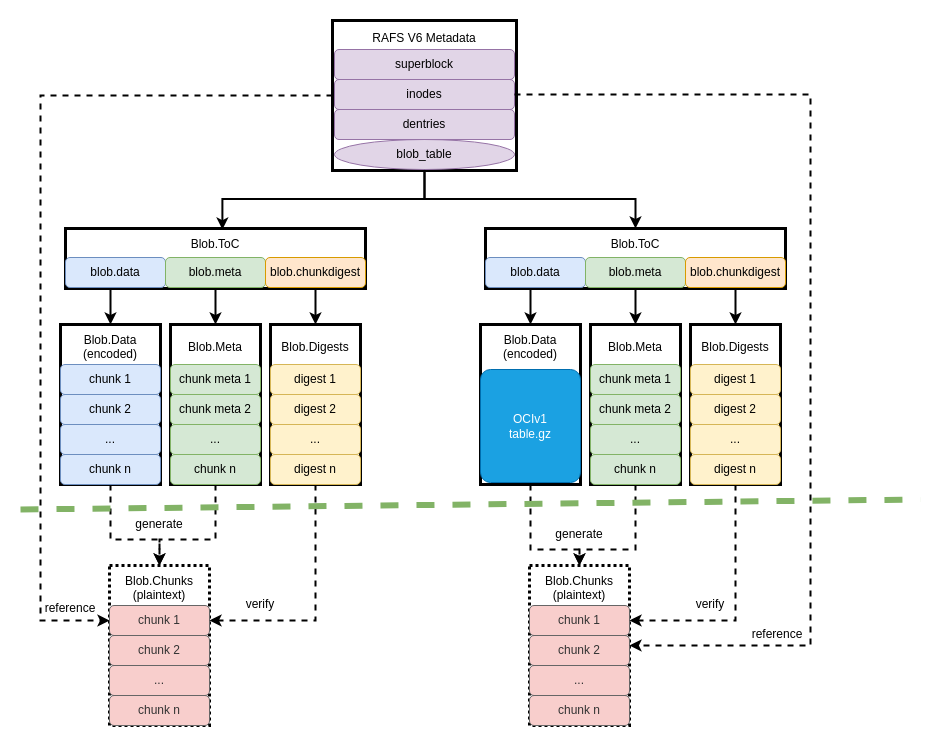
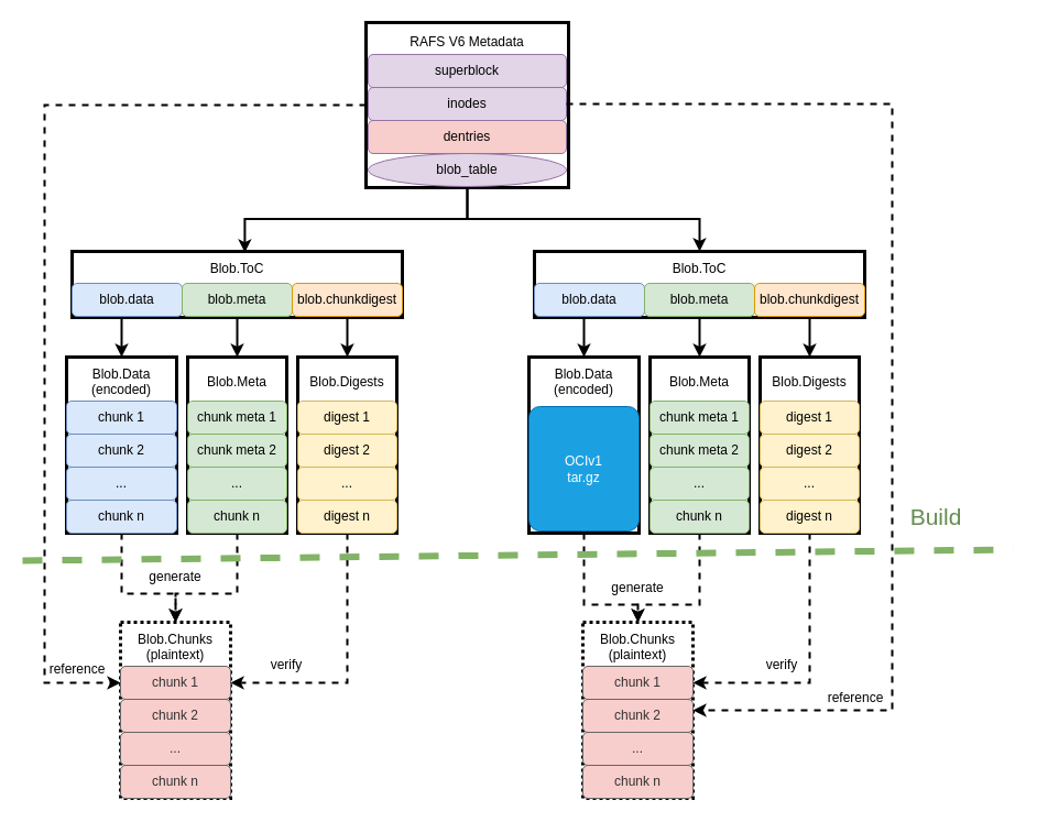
  <mxCell id="0" />
  <mxCell id="1" parent="0" />
  <mxCell id="2" style="edgeStyle=orthogonalEdgeStyle;rounded=0;orthogonalLoop=1;jettySize=auto;html=1;exitX=0;exitY=0.5;exitDx=0;exitDy=0;entryX=0;entryY=0.5;entryDx=0;entryDy=0;dashed=1;strokeWidth=2;" edge="1" parent="1" source="3" target="24"><mxGeometry relative="1" as="geometry"><Array as="points"><mxPoint x="40" y="95" /><mxPoint x="40" y="620" /></Array></mxGeometry></mxCell>
  <mxCell id="3" value="RAFS V6 Metadata&lt;br&gt;&lt;br&gt;&lt;br&gt;&lt;br&gt;&lt;br&gt;&lt;br&gt;&lt;br&gt;&lt;br&gt;&lt;br&gt;" style="rounded=0;whiteSpace=wrap;html=1;strokeWidth=3;" vertex="1" parent="1"><mxGeometry x="332" y="20" width="184" height="150" as="geometry" /></mxCell>
  <mxCell id="4" value="superblock" style="rounded=1;whiteSpace=wrap;html=1;fillColor=#e1d5e7;strokeColor=#9673a6;" vertex="1" parent="1"><mxGeometry x="334" y="49" width="180" height="30" as="geometry" /></mxCell>
  <mxCell id="5" value="inodes" style="rounded=1;whiteSpace=wrap;html=1;fillColor=#e1d5e7;strokeColor=#9673a6;" vertex="1" parent="1"><mxGeometry x="334" y="79" width="180" height="30" as="geometry" /></mxCell>
  <mxCell id="6" style="edgeStyle=orthogonalEdgeStyle;rounded=0;orthogonalLoop=1;jettySize=auto;html=1;exitX=0.5;exitY=1;exitDx=0;exitDy=0;entryX=0.523;entryY=0.017;entryDx=0;entryDy=0;strokeWidth=2;entryPerimeter=0;" edge="1" parent="1" source="8" target="10"><mxGeometry relative="1" as="geometry"><mxPoint x="225" y="209" as="targetPoint" /></mxGeometry></mxCell>
  <mxCell id="7" style="edgeStyle=orthogonalEdgeStyle;rounded=0;orthogonalLoop=1;jettySize=auto;html=1;exitX=0.5;exitY=1;exitDx=0;exitDy=0;entryX=0.5;entryY=0;entryDx=0;entryDy=0;strokeWidth=2;" edge="1" parent="1" source="8" target="43"><mxGeometry relative="1" as="geometry"><mxPoint x="655" y="243" as="targetPoint" /></mxGeometry></mxCell>
  <mxCell id="8" value="blob_table" style="ellipse;whiteSpace=wrap;html=1;fillColor=#e1d5e7;strokeColor=#9673a6;" vertex="1" parent="1"><mxGeometry x="334" y="139" width="180" height="30" as="geometry" /></mxCell>
- <mxCell id="9" value="dentries" style="rounded=1;whiteSpace=wrap;html=1;fillColor=#e1d5e7;strokeColor=#9673a6;" vertex="1" parent="1"><mxGeometry x="334" y="109" width="180" height="30" as="geometry" /></mxCell>
+ <mxCell id="9" value="dentries" style="rounded=1;whiteSpace=wrap;html=1;fillColor=#f8cecc;strokeColor=#9673a6;" vertex="1" parent="1"><mxGeometry x="334" y="109" width="180" height="30" as="geometry" /></mxCell>
  <mxCell id="10" value="Blob.ToC&lt;br&gt;&lt;br&gt;&lt;br&gt;" style="rounded=0;whiteSpace=wrap;html=1;strokeWidth=3;" vertex="1" parent="1"><mxGeometry x="65" y="228" width="300" height="60" as="geometry" /></mxCell>
  <mxCell id="11" style="edgeStyle=orthogonalEdgeStyle;rounded=0;orthogonalLoop=1;jettySize=auto;html=1;exitX=0.5;exitY=1;exitDx=0;exitDy=0;entryX=0.5;entryY=0;entryDx=0;entryDy=0;strokeWidth=2;" edge="1" parent="1" source="12" target="18"><mxGeometry relative="1" as="geometry" /></mxCell>
  <mxCell id="12" value="blob.data" style="rounded=1;whiteSpace=wrap;html=1;fillColor=#dae8fc;strokeColor=#6c8ebf;" vertex="1" parent="1"><mxGeometry x="65" y="257" width="100" height="30" as="geometry" /></mxCell>
  <mxCell id="13" style="edgeStyle=orthogonalEdgeStyle;rounded=0;orthogonalLoop=1;jettySize=auto;html=1;exitX=0.5;exitY=1;exitDx=0;exitDy=0;entryX=0.5;entryY=0;entryDx=0;entryDy=0;strokeWidth=2;" edge="1" parent="1" source="14" target="35"><mxGeometry relative="1" as="geometry" /></mxCell>
  <mxCell id="14" value="blob.meta" style="rounded=1;whiteSpace=wrap;html=1;fillColor=#d5e8d4;strokeColor=#82b366;" vertex="1" parent="1"><mxGeometry x="165" y="257" width="100" height="30" as="geometry" /></mxCell>
  <mxCell id="15" style="edgeStyle=orthogonalEdgeStyle;rounded=0;orthogonalLoop=1;jettySize=auto;html=1;exitX=0.5;exitY=1;exitDx=0;exitDy=0;strokeWidth=2;" edge="1" parent="1" source="16" target="28"><mxGeometry relative="1" as="geometry" /></mxCell>
  <mxCell id="16" value="blob.chunkdigest" style="rounded=1;whiteSpace=wrap;html=1;fillColor=#ffe6cc;strokeColor=#d79b00;" vertex="1" parent="1"><mxGeometry x="265" y="257" width="100" height="30" as="geometry" /></mxCell>
  <mxCell id="17" style="edgeStyle=orthogonalEdgeStyle;rounded=0;orthogonalLoop=1;jettySize=auto;html=1;exitX=0.5;exitY=1;exitDx=0;exitDy=0;entryX=0.5;entryY=0;entryDx=0;entryDy=0;strokeWidth=2;dashed=1;" edge="1" parent="1" source="18" target="23"><mxGeometry relative="1" as="geometry"><Array as="points"><mxPoint x="110" y="539" /><mxPoint x="159" y="539" /></Array></mxGeometry></mxCell>
  <mxCell id="18" value="Blob.Data&lt;br&gt;(encoded)&lt;br&gt;&lt;br&gt;&lt;br&gt;&lt;br&gt;&lt;br&gt;&lt;br&gt;&lt;br&gt;&lt;br&gt;&lt;br&gt;" style="rounded=0;whiteSpace=wrap;html=1;strokeWidth=3;" vertex="1" parent="1"><mxGeometry x="60" y="324" width="100" height="160" as="geometry" /></mxCell>
  <mxCell id="19" value="chunk 1" style="rounded=1;whiteSpace=wrap;html=1;fillColor=#dae8fc;strokeColor=#6c8ebf;" vertex="1" parent="1"><mxGeometry x="60" y="364" width="100" height="30" as="geometry" /></mxCell>
  <mxCell id="20" value="chunk 2" style="rounded=1;whiteSpace=wrap;html=1;fillColor=#dae8fc;strokeColor=#6c8ebf;" vertex="1" parent="1"><mxGeometry x="60" y="394" width="100" height="30" as="geometry" /></mxCell>
  <mxCell id="21" value="..." style="rounded=1;whiteSpace=wrap;html=1;fillColor=#dae8fc;strokeColor=#6c8ebf;" vertex="1" parent="1"><mxGeometry x="60" y="424" width="100" height="30" as="geometry" /></mxCell>
  <mxCell id="22" value="chunk n" style="rounded=1;whiteSpace=wrap;html=1;fillColor=#dae8fc;strokeColor=#6c8ebf;" vertex="1" parent="1"><mxGeometry x="60" y="454" width="100" height="30" as="geometry" /></mxCell>
  <mxCell id="23" value="Blob.Chunks&lt;br&gt;(plaintext)&lt;br&gt;&lt;br&gt;&lt;br&gt;&lt;br&gt;&lt;br&gt;&lt;br&gt;&lt;br&gt;&lt;br&gt;&lt;br&gt;" style="rounded=0;whiteSpace=wrap;html=1;strokeWidth=3;dashed=1;dashPattern=1 1;" vertex="1" parent="1"><mxGeometry x="109" y="565" width="100" height="160" as="geometry" /></mxCell>
  <mxCell id="24" value="chunk 1" style="rounded=1;whiteSpace=wrap;html=1;fillColor=#F8CECC;fontColor=#333333;strokeColor=#666666;" vertex="1" parent="1"><mxGeometry x="109" y="605" width="100" height="30" as="geometry" /></mxCell>
  <mxCell id="25" value="chunk 2" style="rounded=1;whiteSpace=wrap;html=1;fillColor=#F8CECC;fontColor=#333333;strokeColor=#666666;" vertex="1" parent="1"><mxGeometry x="109" y="635" width="100" height="30" as="geometry" /></mxCell>
  <mxCell id="26" value="..." style="rounded=1;whiteSpace=wrap;html=1;fillColor=#F8CECC;fontColor=#333333;strokeColor=#666666;" vertex="1" parent="1"><mxGeometry x="109" y="665" width="100" height="30" as="geometry" /></mxCell>
  <mxCell id="27" value="chunk n" style="rounded=1;whiteSpace=wrap;html=1;fillColor=#F8CECC;fontColor=#333333;strokeColor=#666666;" vertex="1" parent="1"><mxGeometry x="109" y="695" width="100" height="30" as="geometry" /></mxCell>
  <mxCell id="28" value="Blob.Digests&lt;br&gt;&lt;br&gt;&lt;br&gt;&lt;br&gt;&lt;br&gt;&lt;br&gt;&lt;br&gt;&lt;br&gt;&lt;br&gt;" style="rounded=0;whiteSpace=wrap;html=1;strokeWidth=3;" vertex="1" parent="1"><mxGeometry x="270" y="324" width="90" height="160" as="geometry" /></mxCell>
  <mxCell id="29" value="digest 1" style="rounded=1;whiteSpace=wrap;html=1;fillColor=#fff2cc;strokeColor=#d6b656;" vertex="1" parent="1"><mxGeometry x="270" y="364" width="90" height="30" as="geometry" /></mxCell>
  <mxCell id="30" value="digest 2" style="rounded=1;whiteSpace=wrap;html=1;fillColor=#fff2cc;strokeColor=#d6b656;" vertex="1" parent="1"><mxGeometry x="270" y="394" width="90" height="30" as="geometry" /></mxCell>
  <mxCell id="31" value="..." style="rounded=1;whiteSpace=wrap;html=1;fillColor=#fff2cc;strokeColor=#d6b656;" vertex="1" parent="1"><mxGeometry x="270" y="424" width="90" height="30" as="geometry" /></mxCell>
  <mxCell id="32" style="edgeStyle=orthogonalEdgeStyle;rounded=0;orthogonalLoop=1;jettySize=auto;html=1;exitX=0.5;exitY=1;exitDx=0;exitDy=0;entryX=1;entryY=0.5;entryDx=0;entryDy=0;dashed=1;strokeWidth=2;" edge="1" parent="1" source="33" target="24"><mxGeometry relative="1" as="geometry" /></mxCell>
  <mxCell id="33" value="digest n" style="rounded=1;whiteSpace=wrap;html=1;fillColor=#fff2cc;strokeColor=#d6b656;" vertex="1" parent="1"><mxGeometry x="270" y="454" width="90" height="30" as="geometry" /></mxCell>
  <mxCell id="34" style="edgeStyle=orthogonalEdgeStyle;rounded=0;orthogonalLoop=1;jettySize=auto;html=1;exitX=0.5;exitY=1;exitDx=0;exitDy=0;entryX=0.5;entryY=0;entryDx=0;entryDy=0;dashed=1;strokeWidth=2;" edge="1" parent="1" source="35" target="23"><mxGeometry relative="1" as="geometry"><Array as="points"><mxPoint x="215" y="539" /><mxPoint x="159" y="539" /></Array></mxGeometry></mxCell>
  <mxCell id="35" value="Blob.Meta&lt;br&gt;&lt;br&gt;&lt;br&gt;&lt;br&gt;&lt;br&gt;&lt;br&gt;&lt;br&gt;&lt;br&gt;&lt;br&gt;" style="rounded=0;whiteSpace=wrap;html=1;strokeWidth=3;" vertex="1" parent="1"><mxGeometry x="170" y="324" width="90" height="160" as="geometry" /></mxCell>
  <mxCell id="36" value="chunk meta 1" style="rounded=1;whiteSpace=wrap;html=1;fillColor=#d5e8d4;strokeColor=#82b366;" vertex="1" parent="1"><mxGeometry x="170" y="364" width="90" height="30" as="geometry" /></mxCell>
  <mxCell id="37" value="chunk meta 2" style="rounded=1;whiteSpace=wrap;html=1;fillColor=#d5e8d4;strokeColor=#82b366;" vertex="1" parent="1"><mxGeometry x="170" y="394" width="90" height="30" as="geometry" /></mxCell>
  <mxCell id="38" value="..." style="rounded=1;whiteSpace=wrap;html=1;fillColor=#d5e8d4;strokeColor=#82b366;" vertex="1" parent="1"><mxGeometry x="170" y="424" width="90" height="30" as="geometry" /></mxCell>
  <mxCell id="39" value="chunk n" style="rounded=1;whiteSpace=wrap;html=1;fillColor=#d5e8d4;strokeColor=#82b366;" vertex="1" parent="1"><mxGeometry x="170" y="454" width="90" height="30" as="geometry" /></mxCell>
  <mxCell id="40" value="generate" style="text;html=1;strokeColor=none;fillColor=none;align=center;verticalAlign=middle;whiteSpace=wrap;rounded=0;strokeWidth=3;" vertex="1" parent="1"><mxGeometry x="129" y="509" width="60" height="30" as="geometry" /></mxCell>
  <mxCell id="41" value="verify" style="text;html=1;strokeColor=none;fillColor=none;align=center;verticalAlign=middle;whiteSpace=wrap;rounded=0;strokeWidth=3;" vertex="1" parent="1"><mxGeometry x="230" y="589" width="60" height="30" as="geometry" /></mxCell>
  <mxCell id="42" value="reference" style="text;html=1;strokeColor=none;fillColor=none;align=center;verticalAlign=middle;whiteSpace=wrap;rounded=0;strokeWidth=3;" vertex="1" parent="1"><mxGeometry x="40" y="593" width="60" height="30" as="geometry" /></mxCell>
  <mxCell id="43" value="Blob.ToC&lt;br&gt;&lt;br&gt;&lt;br&gt;" style="rounded=0;whiteSpace=wrap;html=1;strokeWidth=3;" vertex="1" parent="1"><mxGeometry x="485" y="228" width="300" height="60" as="geometry" /></mxCell>
  <mxCell id="44" style="edgeStyle=orthogonalEdgeStyle;rounded=0;orthogonalLoop=1;jettySize=auto;html=1;exitX=0.5;exitY=1;exitDx=0;exitDy=0;entryX=0.5;entryY=0;entryDx=0;entryDy=0;strokeWidth=2;" edge="1" parent="1" source="45" target="51"><mxGeometry relative="1" as="geometry" /></mxCell>
  <mxCell id="45" value="blob.data" style="rounded=1;whiteSpace=wrap;html=1;fillColor=#dae8fc;strokeColor=#6c8ebf;" vertex="1" parent="1"><mxGeometry x="485" y="257" width="100" height="30" as="geometry" /></mxCell>
  <mxCell id="46" style="edgeStyle=orthogonalEdgeStyle;rounded=0;orthogonalLoop=1;jettySize=auto;html=1;exitX=0.5;exitY=1;exitDx=0;exitDy=0;entryX=0.5;entryY=0;entryDx=0;entryDy=0;strokeWidth=2;" edge="1" parent="1" source="47" target="65"><mxGeometry relative="1" as="geometry" /></mxCell>
  <mxCell id="47" value="blob.meta" style="rounded=1;whiteSpace=wrap;html=1;fillColor=#d5e8d4;strokeColor=#82b366;" vertex="1" parent="1"><mxGeometry x="585" y="257" width="100" height="30" as="geometry" /></mxCell>
  <mxCell id="48" style="edgeStyle=orthogonalEdgeStyle;rounded=0;orthogonalLoop=1;jettySize=auto;html=1;exitX=0.5;exitY=1;exitDx=0;exitDy=0;strokeWidth=2;" edge="1" parent="1" source="49" target="58"><mxGeometry relative="1" as="geometry" /></mxCell>
  <mxCell id="49" value="blob.chunkdigest" style="rounded=1;whiteSpace=wrap;html=1;fillColor=#ffe6cc;strokeColor=#d79b00;" vertex="1" parent="1"><mxGeometry x="685" y="257" width="100" height="30" as="geometry" /></mxCell>
  <mxCell id="50" style="edgeStyle=orthogonalEdgeStyle;rounded=0;orthogonalLoop=1;jettySize=auto;html=1;exitX=0.5;exitY=1;exitDx=0;exitDy=0;entryX=0.5;entryY=0;entryDx=0;entryDy=0;strokeWidth=2;dashed=1;" edge="1" parent="1" source="51" target="53"><mxGeometry relative="1" as="geometry"><Array as="points"><mxPoint x="530" y="549" /><mxPoint x="579" y="549" /></Array></mxGeometry></mxCell>
  <mxCell id="51" value="Blob.Data&lt;br&gt;(encoded)&lt;br&gt;&lt;br&gt;&lt;br&gt;&lt;br&gt;&lt;br&gt;&lt;br&gt;&lt;br&gt;&lt;br&gt;&lt;br&gt;" style="rounded=0;whiteSpace=wrap;html=1;strokeWidth=3;" vertex="1" parent="1"><mxGeometry x="480" y="324" width="100" height="160" as="geometry" /></mxCell>
- <mxCell id="52" value="OCIv1&lt;br&gt;table.gz" style="rounded=1;whiteSpace=wrap;html=1;fillColor=#1ba1e2;strokeColor=#006EAF;arcSize=10;fontColor=#ffffff;" vertex="1" parent="1"><mxGeometry x="480" y="369" width="100" height="113" as="geometry" /></mxCell>
+ <mxCell id="52" value="OCIv1&lt;br&gt;tar.gz" style="rounded=1;whiteSpace=wrap;html=1;fillColor=#1ba1e2;strokeColor=#006EAF;arcSize=10;fontColor=#ffffff;" vertex="1" parent="1"><mxGeometry x="480" y="369" width="100" height="113" as="geometry" /></mxCell>
  <mxCell id="53" value="Blob.Chunks&lt;br&gt;(plaintext)&lt;br&gt;&lt;br&gt;&lt;br&gt;&lt;br&gt;&lt;br&gt;&lt;br&gt;&lt;br&gt;&lt;br&gt;&lt;br&gt;" style="rounded=0;whiteSpace=wrap;html=1;strokeWidth=3;dashed=1;dashPattern=1 1;" vertex="1" parent="1"><mxGeometry x="529" y="565" width="100" height="160" as="geometry" /></mxCell>
  <mxCell id="54" value="chunk 1" style="rounded=1;whiteSpace=wrap;html=1;fillColor=#F8CECC;fontColor=#333333;strokeColor=#666666;" vertex="1" parent="1"><mxGeometry x="529" y="605" width="100" height="30" as="geometry" /></mxCell>
  <mxCell id="55" value="chunk 2" style="rounded=1;whiteSpace=wrap;html=1;fillColor=#F8CECC;fontColor=#333333;strokeColor=#666666;" vertex="1" parent="1"><mxGeometry x="529" y="635" width="100" height="30" as="geometry" /></mxCell>
  <mxCell id="56" value="..." style="rounded=1;whiteSpace=wrap;html=1;fillColor=#F8CECC;fontColor=#333333;strokeColor=#666666;" vertex="1" parent="1"><mxGeometry x="529" y="665" width="100" height="30" as="geometry" /></mxCell>
  <mxCell id="57" value="chunk n" style="rounded=1;whiteSpace=wrap;html=1;fillColor=#F8CECC;fontColor=#333333;strokeColor=#666666;" vertex="1" parent="1"><mxGeometry x="529" y="695" width="100" height="30" as="geometry" /></mxCell>
  <mxCell id="58" value="Blob.Digests&lt;br&gt;&lt;br&gt;&lt;br&gt;&lt;br&gt;&lt;br&gt;&lt;br&gt;&lt;br&gt;&lt;br&gt;&lt;br&gt;" style="rounded=0;whiteSpace=wrap;html=1;strokeWidth=3;" vertex="1" parent="1"><mxGeometry x="690" y="324" width="90" height="160" as="geometry" /></mxCell>
  <mxCell id="59" value="digest 1" style="rounded=1;whiteSpace=wrap;html=1;fillColor=#fff2cc;strokeColor=#d6b656;" vertex="1" parent="1"><mxGeometry x="690" y="364" width="90" height="30" as="geometry" /></mxCell>
  <mxCell id="60" value="digest 2" style="rounded=1;whiteSpace=wrap;html=1;fillColor=#fff2cc;strokeColor=#d6b656;" vertex="1" parent="1"><mxGeometry x="690" y="394" width="90" height="30" as="geometry" /></mxCell>
  <mxCell id="61" value="..." style="rounded=1;whiteSpace=wrap;html=1;fillColor=#fff2cc;strokeColor=#d6b656;" vertex="1" parent="1"><mxGeometry x="690" y="424" width="90" height="30" as="geometry" /></mxCell>
  <mxCell id="62" style="edgeStyle=orthogonalEdgeStyle;rounded=0;orthogonalLoop=1;jettySize=auto;html=1;exitX=0.5;exitY=1;exitDx=0;exitDy=0;entryX=1;entryY=0.5;entryDx=0;entryDy=0;dashed=1;strokeWidth=2;" edge="1" parent="1" source="63" target="54"><mxGeometry relative="1" as="geometry" /></mxCell>
  <mxCell id="63" value="digest n" style="rounded=1;whiteSpace=wrap;html=1;fillColor=#fff2cc;strokeColor=#d6b656;" vertex="1" parent="1"><mxGeometry x="690" y="454" width="90" height="30" as="geometry" /></mxCell>
  <mxCell id="64" style="edgeStyle=orthogonalEdgeStyle;rounded=0;orthogonalLoop=1;jettySize=auto;html=1;exitX=0.5;exitY=1;exitDx=0;exitDy=0;entryX=0.5;entryY=0;entryDx=0;entryDy=0;dashed=1;strokeWidth=2;" edge="1" parent="1" source="65" target="53"><mxGeometry relative="1" as="geometry"><Array as="points"><mxPoint x="635" y="549" /><mxPoint x="579" y="549" /></Array></mxGeometry></mxCell>
  <mxCell id="65" value="Blob.Meta&lt;br&gt;&lt;br&gt;&lt;br&gt;&lt;br&gt;&lt;br&gt;&lt;br&gt;&lt;br&gt;&lt;br&gt;&lt;br&gt;" style="rounded=0;whiteSpace=wrap;html=1;strokeWidth=3;" vertex="1" parent="1"><mxGeometry x="590" y="324" width="90" height="160" as="geometry" /></mxCell>
  <mxCell id="66" value="chunk meta 1" style="rounded=1;whiteSpace=wrap;html=1;fillColor=#d5e8d4;strokeColor=#82b366;" vertex="1" parent="1"><mxGeometry x="590" y="364" width="90" height="30" as="geometry" /></mxCell>
  <mxCell id="67" value="chunk meta 2" style="rounded=1;whiteSpace=wrap;html=1;fillColor=#d5e8d4;strokeColor=#82b366;" vertex="1" parent="1"><mxGeometry x="590" y="394" width="90" height="30" as="geometry" /></mxCell>
  <mxCell id="68" value="..." style="rounded=1;whiteSpace=wrap;html=1;fillColor=#d5e8d4;strokeColor=#82b366;" vertex="1" parent="1"><mxGeometry x="590" y="424" width="90" height="30" as="geometry" /></mxCell>
  <mxCell id="69" value="chunk n" style="rounded=1;whiteSpace=wrap;html=1;fillColor=#d5e8d4;strokeColor=#82b366;" vertex="1" parent="1"><mxGeometry x="590" y="454" width="90" height="30" as="geometry" /></mxCell>
  <mxCell id="70" value="generate" style="text;html=1;strokeColor=none;fillColor=none;align=center;verticalAlign=middle;whiteSpace=wrap;rounded=0;strokeWidth=3;" vertex="1" parent="1"><mxGeometry x="549" y="519" width="60" height="30" as="geometry" /></mxCell>
  <mxCell id="71" value="verify" style="text;html=1;strokeColor=none;fillColor=none;align=center;verticalAlign=middle;whiteSpace=wrap;rounded=0;strokeWidth=3;" vertex="1" parent="1"><mxGeometry x="680" y="589" width="60" height="30" as="geometry" /></mxCell>
  <mxCell id="72" style="edgeStyle=orthogonalEdgeStyle;rounded=0;orthogonalLoop=1;jettySize=auto;html=1;exitX=1;exitY=0.5;exitDx=0;exitDy=0;entryX=1;entryY=0.5;entryDx=0;entryDy=0;dashed=1;strokeWidth=2;" edge="1" parent="1" source="5" target="53"><mxGeometry relative="1" as="geometry"><mxPoint x="360" y="105" as="sourcePoint" /><mxPoint x="119" y="630" as="targetPoint" /><Array as="points"><mxPoint x="810" y="94" /><mxPoint x="810" y="645" /></Array></mxGeometry></mxCell>
  <mxCell id="73" value="reference" style="text;html=1;strokeColor=none;fillColor=none;align=center;verticalAlign=middle;whiteSpace=wrap;rounded=0;strokeWidth=3;" vertex="1" parent="1"><mxGeometry x="747" y="619" width="60" height="30" as="geometry" /></mxCell>
  <mxCell id="74" value="" style="endArrow=none;dashed=1;html=1;rounded=0;strokeWidth=6;fillColor=#d5e8d4;strokeColor=#82b366;" edge="1" parent="1"><mxGeometry width="50" height="50" relative="1" as="geometry"><mxPoint x="20" y="509" as="sourcePoint" /><mxPoint x="920" y="499" as="targetPoint" /></mxGeometry></mxCell>
+ <mxCell id="75" value="Build" style="text;html=1;strokeColor=none;fillColor=none;align=center;verticalAlign=middle;whiteSpace=wrap;rounded=0;dashed=1;dashPattern=1 1;strokeWidth=3;fontColor=#658C50;fontSize=21;" vertex="1" parent="1"><mxGeometry x="790" y="454" width="120" height="30" as="geometry" /></mxCell>
